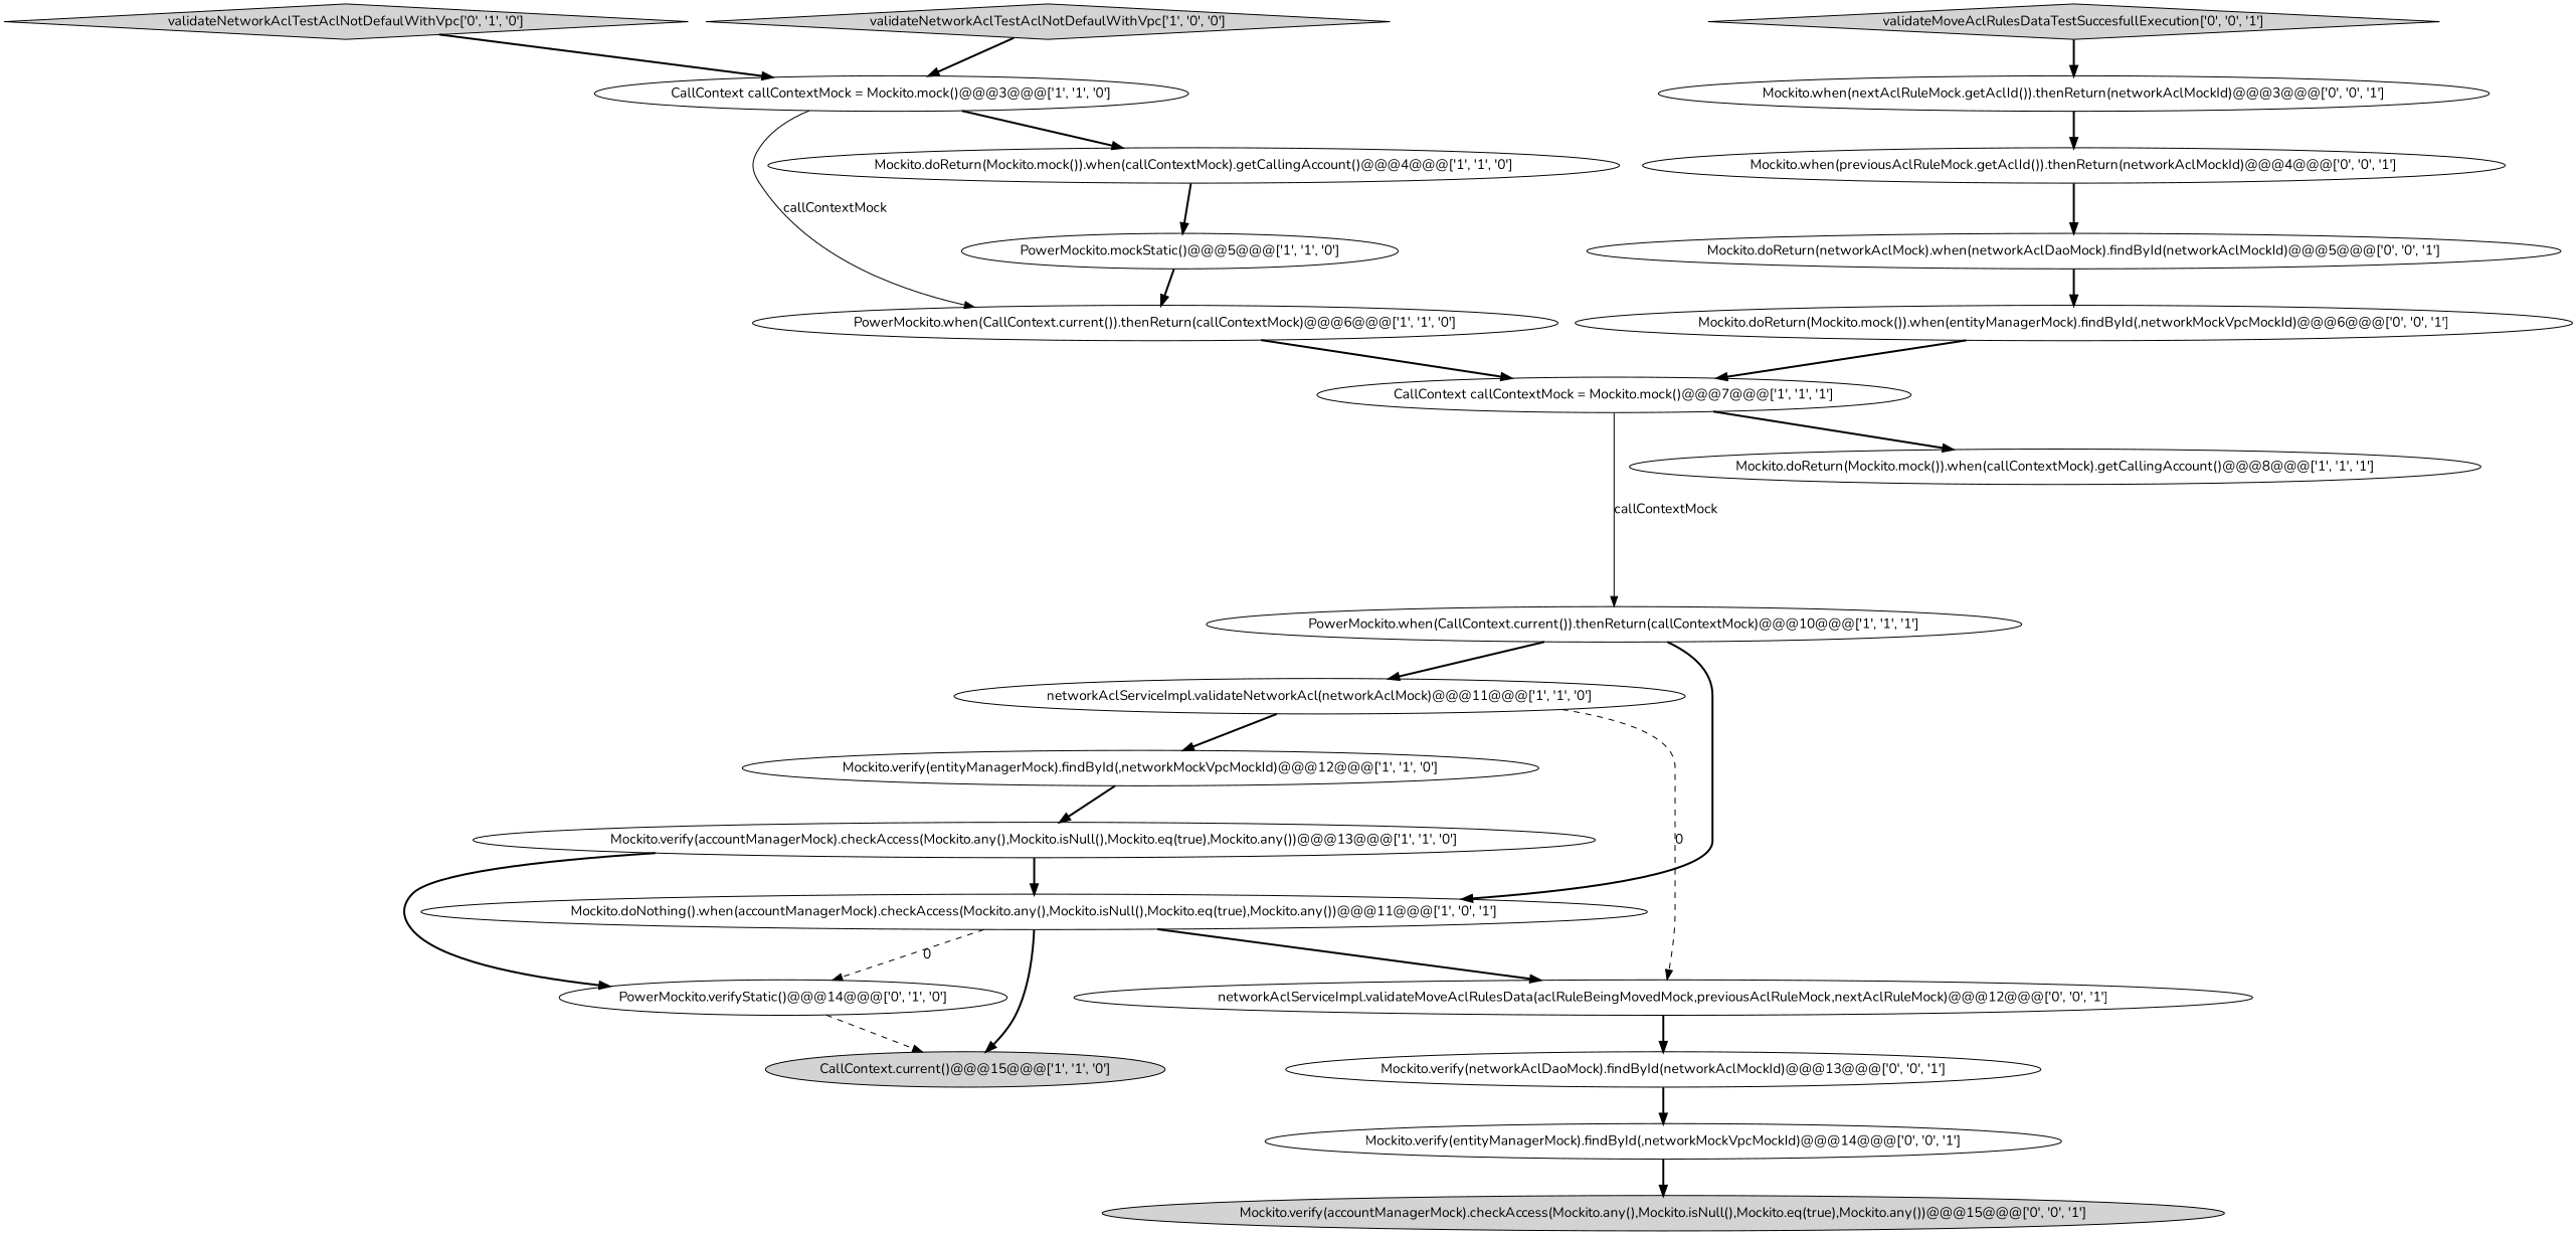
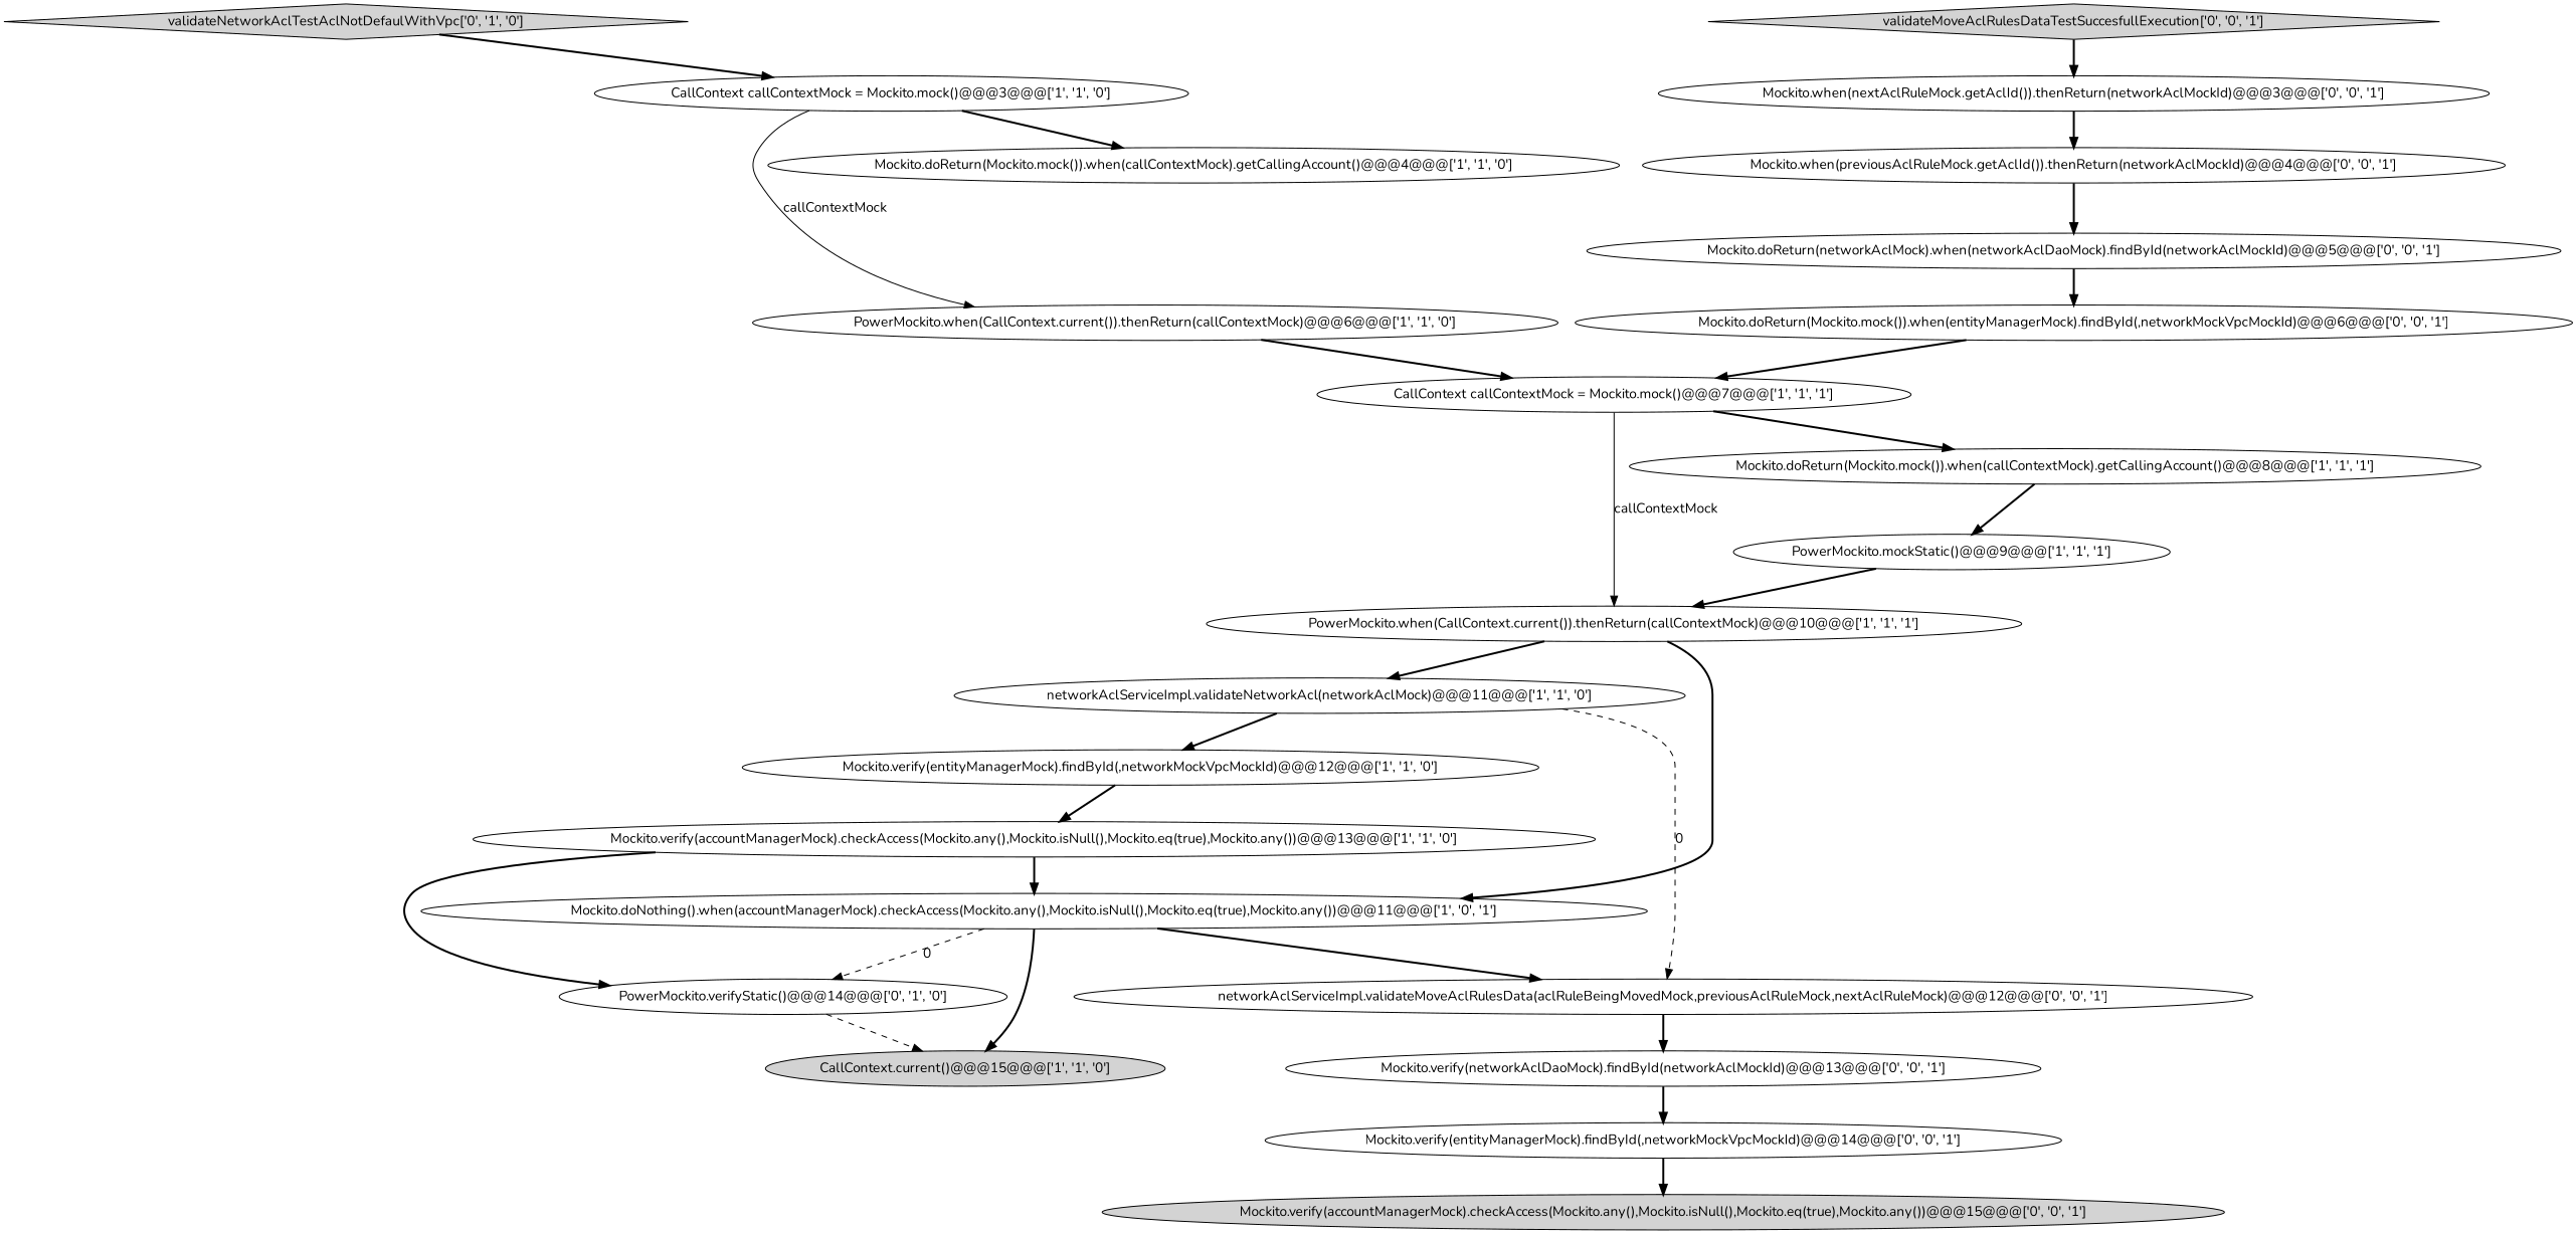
  digraph {
    fontname=Nunito
    node [fillcolor=white fontname=Nunito shape=ellipse style=filled]
    edge [fontname=Nunito style=bold]
    n1 [label="PowerMockito.when(CallContext.current()).thenReturn(callContextMock)@@@6@@@['1', '1', '0']"]
    n2 [label="CallContext callContextMock = Mockito.mock()@@@7@@@['1', '1', '1']"]
    n3 [label="PowerMockito.when(CallContext.current()).thenReturn(callContextMock)@@@10@@@['1', '1', '1']"]
    n4 [label="Mockito.doReturn(Mockito.mock()).when(callContextMock).getCallingAccount()@@@8@@@['1', '1', '1']"]
-   n5 [fillcolor=lightgray label="validateNetworkAclTestAclNotDefaulWithVpc['1', '0', '0']" shape=diamond]
    n6 [label="CallContext callContextMock = Mockito.mock()@@@3@@@['1', '1', '0']"]
    n7 [label="Mockito.doReturn(Mockito.mock()).when(callContextMock).getCallingAccount()@@@4@@@['1', '1', '0']"]
    n8 [fillcolor=lightgray label="CallContext.current()@@@15@@@['1', '1', '0']"]
    n9 [label="Mockito.verify(entityManagerMock).findById(,networkMockVpcMockId)@@@12@@@['1', '1', '0']"]
    n10 [label="Mockito.verify(accountManagerMock).checkAccess(Mockito.any(),Mockito.isNull(),Mockito.eq(true),Mockito.any())@@@13@@@['1', '1', '0']"]
    n11 [label="PowerMockito.verifyStatic()@@@14@@@['0', '1', '0']"]
    n12 [label="Mockito.doNothing().when(accountManagerMock).checkAccess(Mockito.any(),Mockito.isNull(),Mockito.eq(true),Mockito.any())@@@11@@@['1', '0', '1']"]
    n13 [label="Mockito.doReturn(Mockito.mock()).when(entityManagerMock).findById(,networkMockVpcMockId)@@@6@@@['0', '0', '1']"]
    n14 [label="networkAclServiceImpl.validateMoveAclRulesData(aclRuleBeingMovedMock,previousAclRuleMock,nextAclRuleMock)@@@12@@@['0', '0', '1']"]
    n15 [label="Mockito.when(nextAclRuleMock.getAclId()).thenReturn(networkAclMockId)@@@3@@@['0', '0', '1']"]
    n16 [label="Mockito.when(previousAclRuleMock.getAclId()).thenReturn(networkAclMockId)@@@4@@@['0', '0', '1']"]
    n17 [label="Mockito.doReturn(networkAclMock).when(networkAclDaoMock).findById(networkAclMockId)@@@5@@@['0', '0', '1']"]
    n18 [fillcolor=lightgray label="Mockito.verify(accountManagerMock).checkAccess(Mockito.any(),Mockito.isNull(),Mockito.eq(true),Mockito.any())@@@15@@@['0', '0', '1']"]
+   n19 [label="PowerMockito.mockStatic()@@@9@@@['1', '1', '1']"]
    n20 [label="networkAclServiceImpl.validateNetworkAcl(networkAclMock)@@@11@@@['1', '1', '0']"]
    n21 [label="Mockito.verify(entityManagerMock).findById(,networkMockVpcMockId)@@@14@@@['0', '0', '1']"]
    n22 [fillcolor=lightgray label="validateMoveAclRulesDataTestSuccesfullExecution['0', '0', '1']" shape=diamond]
-   n23 [label="PowerMockito.mockStatic()@@@5@@@['1', '1', '0']"]
    n24 [label="Mockito.verify(networkAclDaoMock).findById(networkAclMockId)@@@13@@@['0', '0', '1']"]
    n25 [fillcolor=lightgray label="validateNetworkAclTestAclNotDefaulWithVpc['0', '1', '0']" shape=diamond]
    n1 -> n2
    n2 -> n3 [label=callContextMock style=solid]
    n2 -> n4
    n3 -> n12
    n3 -> n20
-   n5 -> n6
+   n4 -> n19
    n6 -> n1 [label=callContextMock style=solid]
    n6 -> n7
-   n7 -> n23
    n9 -> n10
    n10 -> n11
    n10 -> n12
    n11 -> n8 [style=dashed]
    n12 -> n8
    n12 -> n11 [label=0 style=dashed]
    n12 -> n14
    n13 -> n2
    n14 -> n24
    n15 -> n16
    n16 -> n17
    n17 -> n13
+   n19 -> n3
    n20 -> n9
    n20 -> n14 [label=0 style=dashed]
    n21 -> n18
    n22 -> n15
-   n23 -> n1
    n24 -> n21
    n25 -> n6
  }
